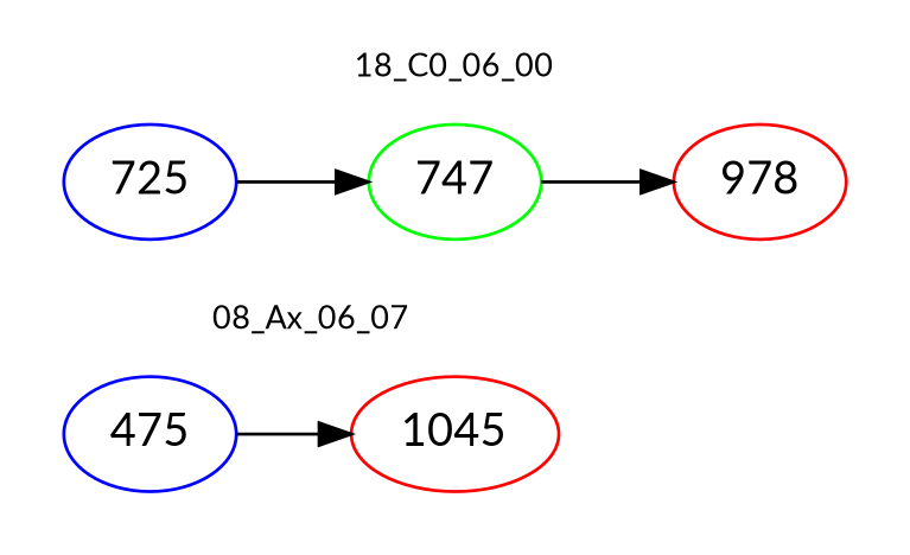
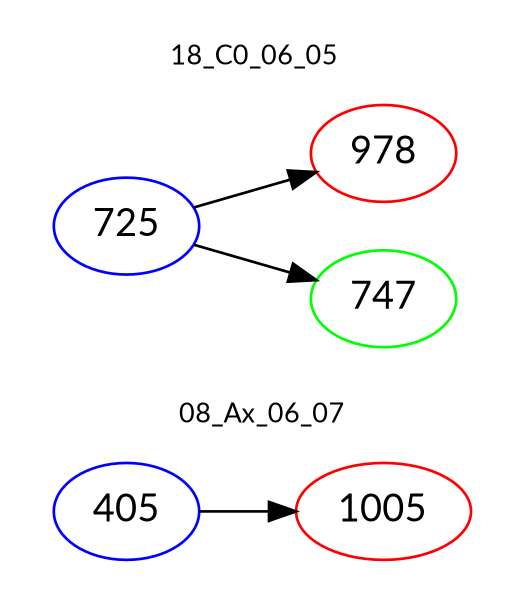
  digraph {
    fontname=Lato
    rankdir=LR
    node [color=blue fontname=Lato]
    edge [color=black fontname=Lato]
-   n1 [label=475]
-   n2 [color=red label=1045]
+   n1 [label=405]
+   n2 [color=red label=1005]
    n3 [label=725]
    n4 [color=green label=747]
    n5 [color=red label=978]
    subgraph cluster_1 {
      color=white
      fontsize=10
      label="08_Ax_06_07"
      n1
      n2
    }
    subgraph cluster_2 {
      color=white
      fontsize=10
-     label="18_C0_06_00"
+     label="18_C0_06_05"
      n3
      n4
      n5
    }
    n1 -> n2
    n3 -> n4
-   n4 -> n5
+   n3 -> n5
  }
